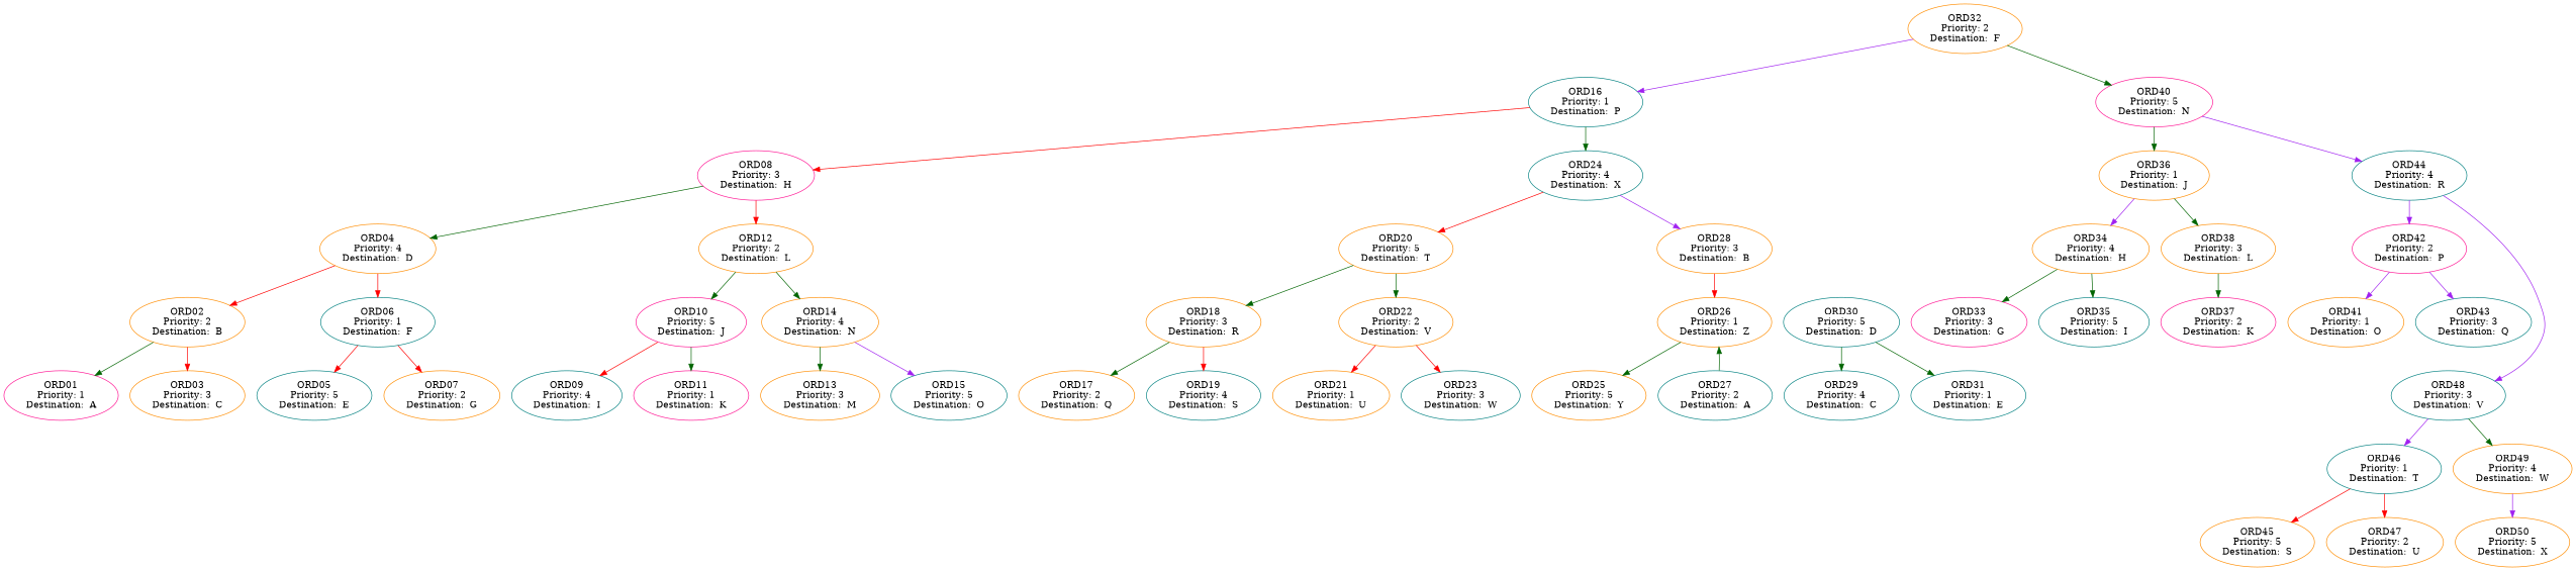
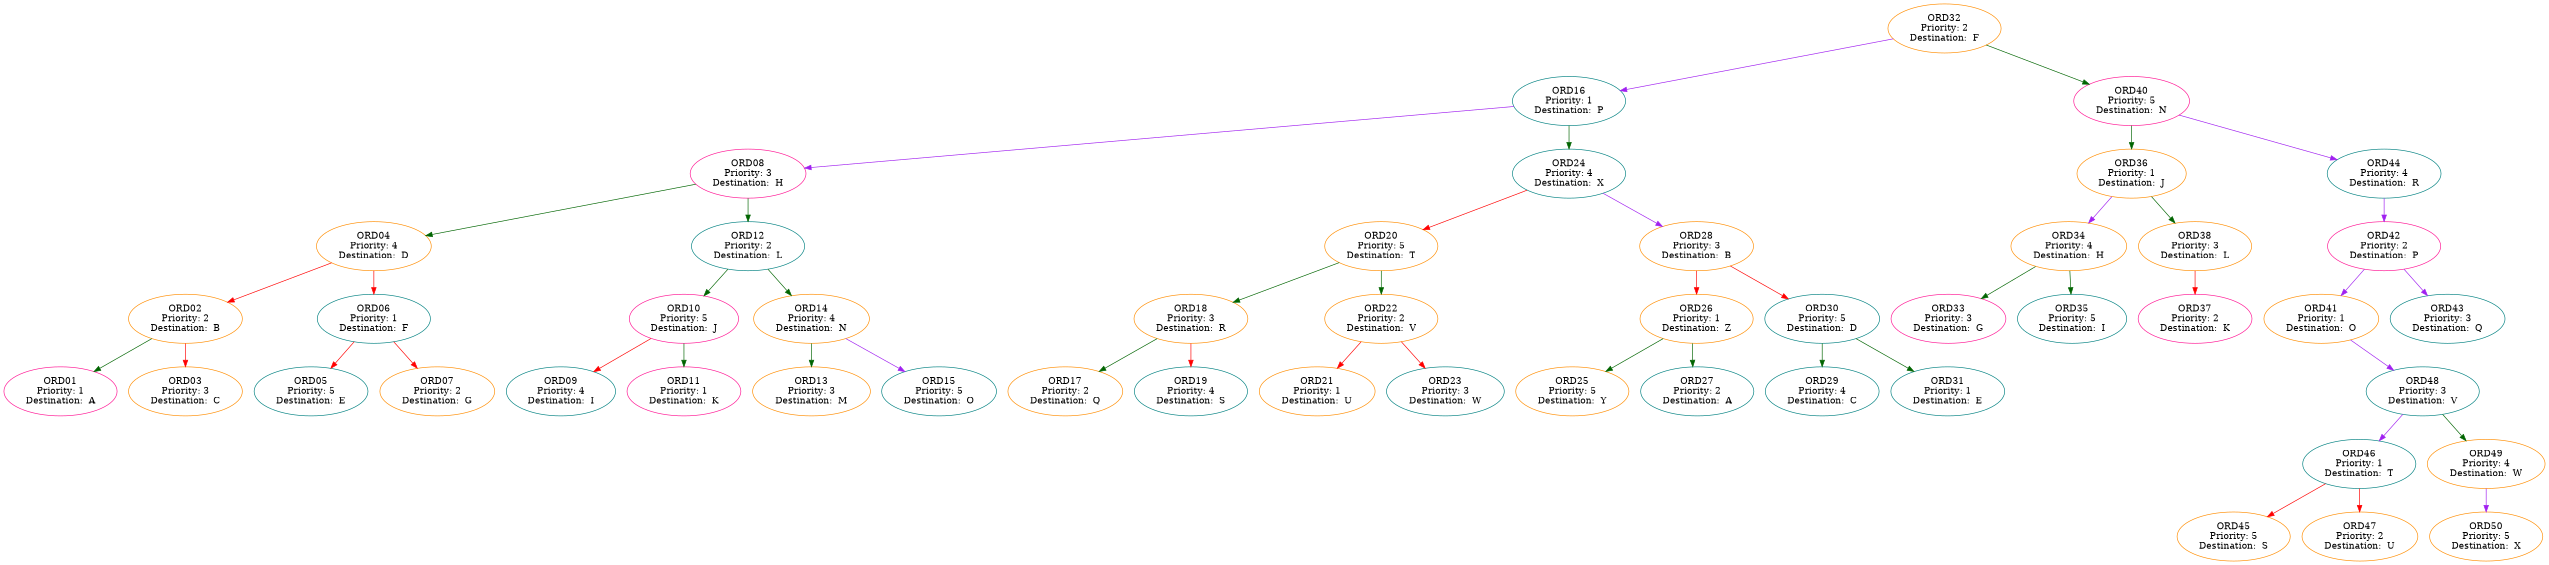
  digraph {
    node [color=darkorange]
    edge [color=darkgreen]
    n1 [label="ORD32\nPriority: 2\nDestination:  F"]
    n2 [color=teal label="ORD16\nPriority: 1\nDestination:  P"]
    n3 [color=deeppink label="ORD40\nPriority: 5\nDestination:  N"]
    n4 [color=deeppink label="ORD08\nPriority: 3\nDestination:  H"]
    n5 [color=teal label="ORD24\nPriority: 4\nDestination:  X"]
    n6 [label="ORD36\nPriority: 1\nDestination:  J"]
    n7 [color=teal label="ORD44\nPriority: 4\nDestination:  R"]
    n8 [label="ORD04\nPriority: 4\nDestination:  D"]
-   n9 [label="ORD12\nPriority: 2\nDestination:  L"]
+   n9 [color=teal label="ORD12\nPriority: 2\nDestination:  L"]
    n10 [label="ORD20\nPriority: 5\nDestination:  T"]
    n11 [label="ORD28\nPriority: 3\nDestination:  B"]
    n12 [label="ORD02\nPriority: 2\nDestination:  B"]
    n13 [color=teal label="ORD06\nPriority: 1\nDestination:  F"]
    n14 [color=deeppink label="ORD10\nPriority: 5\nDestination:  J"]
    n15 [label="ORD14\nPriority: 4\nDestination:  N"]
    n16 [color=deeppink label="ORD01\nPriority: 1\nDestination:  A"]
    n17 [label="ORD03\nPriority: 3\nDestination:  C"]
    n18 [color=teal label="ORD05\nPriority: 5\nDestination:  E"]
    n19 [label="ORD07\nPriority: 2\nDestination:  G"]
    n20 [color=teal label="ORD09\nPriority: 4\nDestination:  I"]
    n21 [color=deeppink label="ORD11\nPriority: 1\nDestination:  K"]
    n22 [label="ORD13\nPriority: 3\nDestination:  M"]
    n23 [color=teal label="ORD15\nPriority: 5\nDestination:  O"]
    n24 [label="ORD18\nPriority: 3\nDestination:  R"]
    n25 [label="ORD22\nPriority: 2\nDestination:  V"]
    n26 [label="ORD26\nPriority: 1\nDestination:  Z"]
    n27 [color=teal label="ORD30\nPriority: 5\nDestination:  D"]
    n28 [label="ORD17\nPriority: 2\nDestination:  Q"]
    n29 [color=teal label="ORD19\nPriority: 4\nDestination:  S"]
    n30 [label="ORD21\nPriority: 1\nDestination:  U"]
    n31 [color=teal label="ORD23\nPriority: 3\nDestination:  W"]
    n32 [label="ORD25\nPriority: 5\nDestination:  Y"]
    n33 [color=teal label="ORD27\nPriority: 2\nDestination:  A"]
    n34 [color=teal label="ORD29\nPriority: 4\nDestination:  C"]
    n35 [color=teal label="ORD31\nPriority: 1\nDestination:  E"]
    n36 [label="ORD34\nPriority: 4\nDestination:  H"]
    n37 [label="ORD38\nPriority: 3\nDestination:  L"]
    n38 [color=deeppink label="ORD42\nPriority: 2\nDestination:  P"]
    n39 [color=teal label="ORD48\nPriority: 3\nDestination:  V"]
    n40 [color=deeppink label="ORD33\nPriority: 3\nDestination:  G"]
    n41 [color=teal label="ORD35\nPriority: 5\nDestination:  I"]
    n42 [color=deeppink label="ORD37\nPriority: 2\nDestination:  K"]
    n43 [label="ORD41\nPriority: 1\nDestination:  O"]
    n44 [color=teal label="ORD43\nPriority: 3\nDestination:  Q"]
    n45 [color=teal label="ORD46\nPriority: 1\nDestination:  T"]
    n46 [label="ORD49\nPriority: 4\nDestination:  W"]
    n47 [label="ORD45\nPriority: 5\nDestination:  S"]
    n48 [label="ORD47\nPriority: 2\nDestination:  U"]
    n49 [label="ORD50\nPriority: 5\nDestination:  X"]
    n1 -> n2 [color=purple]
    n1 -> n3
-   n2 -> n4 [color=red]
+   n2 -> n4 [color=purple]
    n2 -> n5
    n3 -> n6
    n3 -> n7 [color=purple]
    n4 -> n8
-   n4 -> n9 [color=red]
+   n4 -> n9
    n5 -> n10 [color=red]
    n5 -> n11 [color=purple]
    n6 -> n36 [color=purple]
    n6 -> n37
    n7 -> n38 [color=purple]
-   n7 -> n39 [color=purple]
+   n43 -> n39 [color=purple]
    n8 -> n12 [color=red]
    n8 -> n13 [color=red]
    n9 -> n14
    n9 -> n15
    n10 -> n24
    n10 -> n25
    n11 -> n26 [color=red]
+   n11 -> n27 [color=red]
    n12 -> n16
    n12 -> n17 [color=red]
    n13 -> n18 [color=red]
    n13 -> n19 [color=red]
    n14 -> n20 [color=red]
    n14 -> n21
    n15 -> n22
    n15 -> n23 [color=purple]
    n24 -> n28
    n24 -> n29 [color=red]
    n25 -> n30 [color=red]
    n25 -> n31 [color=red]
    n26 -> n32
-   n33 -> n26
+   n26 -> n33
    n27 -> n34
    n27 -> n35
    n36 -> n40
    n36 -> n41
-   n37 -> n42
+   n37 -> n42 [color=red]
    n38 -> n43 [color=purple]
    n38 -> n44 [color=purple]
    n39 -> n45 [color=purple]
    n39 -> n46
    n45 -> n47 [color=red]
    n45 -> n48 [color=red]
    n46 -> n49 [color=purple]
  }
